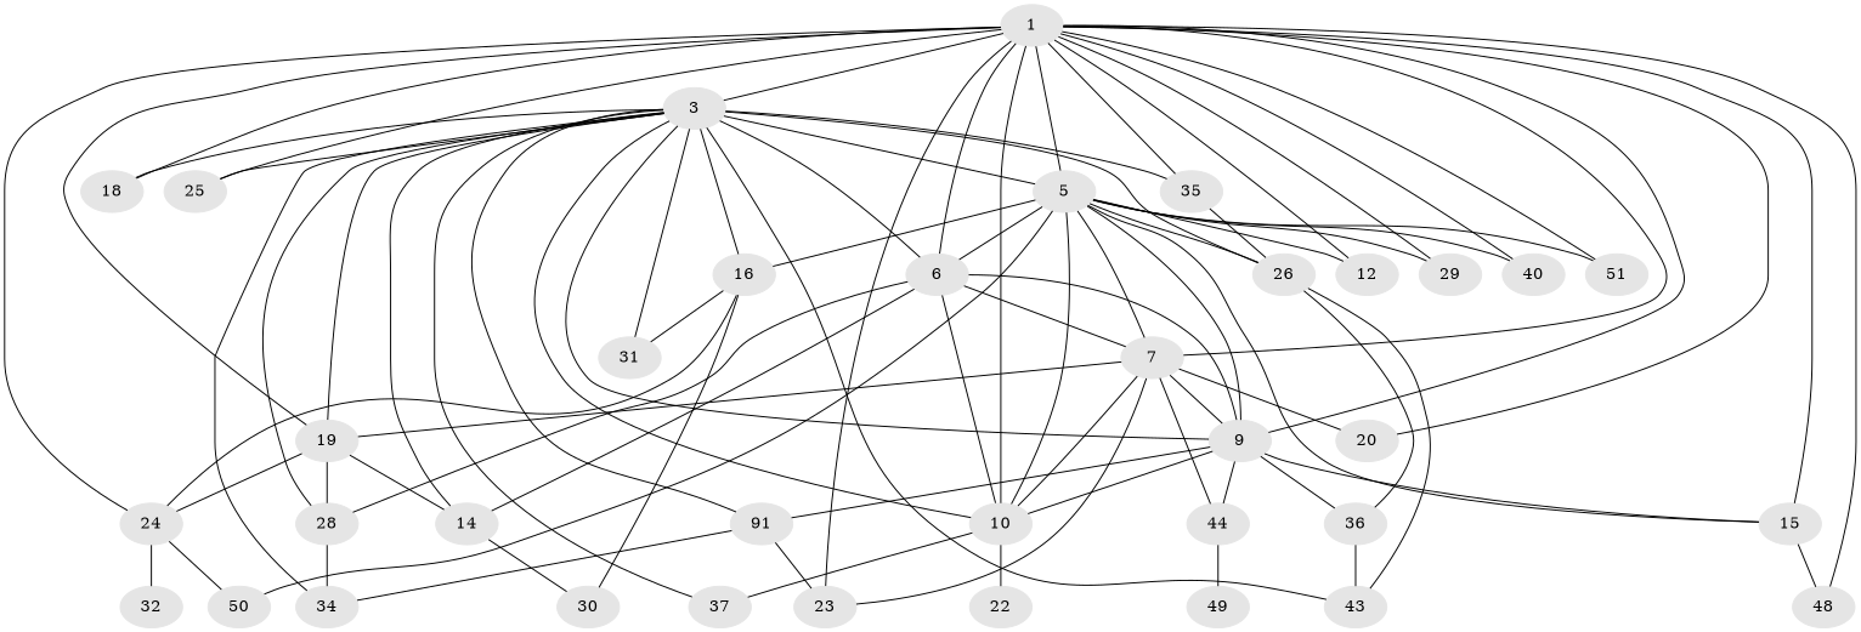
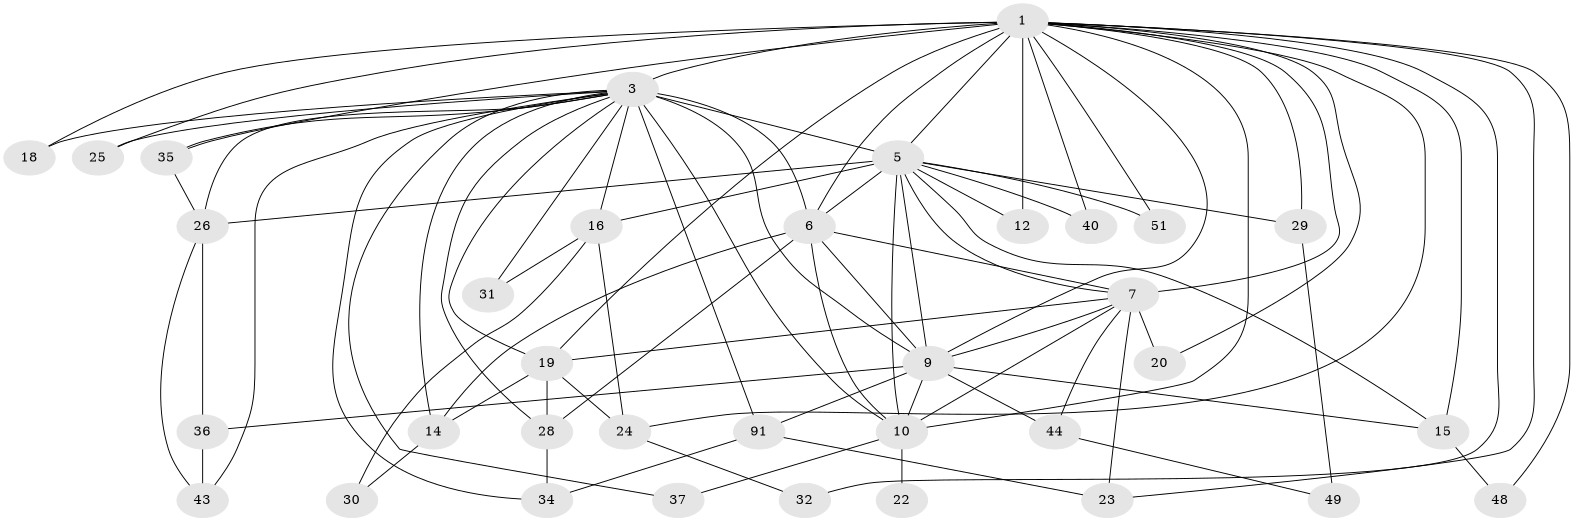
  graph {
    node [color=gray90 style=filled]
    1 [super="+2"]
    3 [super="+4"]
    5 [super="+8"]
    6 [super="+45"]
    7 [super="+39"]
    9 [super="+13"]
    10 [super="+11"]
    12
    15 [super="+17"]
    18 [super="+33"]
    19 [super="+38"]
    20
    23 [super="+27"]
    24
    25
    29
    32
    35
    40
    48
    51
    26 [super="+46"]
    14 [super="+53"]
    16 [super="+47"]
    n25 [label=91]
    28 [super="+41"]
    31
    34 [super="+42"]
    37
    43 [super="+52"]
-   50
    44
    36
    22
    49
    30
    1 -- 3 [weight=4]
    1 -- 5 [weight=4]
    1 -- 6 [weight=3]
    1 -- 7 [weight=2]
    1 -- 9 [weight=2]
    1 -- 10 [weight=3]
    1 -- 12
    1 -- 15
    1 -- 18 [weight=2]
    1 -- 19
    1 -- 20
    1 -- 23
    1 -- 24
    1 -- 25
    1 -- 29
+   1 -- 32
    1 -- 35
    1 -- 40
    1 -- 48
    1 -- 51
    3 -- 5 [weight=4]
    3 -- 6 [weight=2]
    3 -- 9 [weight=2]
    3 -- 10 [weight=2]
    3 -- 18
    3 -- 19 [weight=2]
    3 -- 25
    3 -- 35
    3 -- 26
    3 -- 14
    3 -- 16
    3 -- n25
    3 -- 28
    3 -- 31
    3 -- 34
    3 -- 37
    3 -- 43
    5 -- 6 [weight=2]
    5 -- 7 [weight=3]
    5 -- 9 [weight=2]
    5 -- 10 [weight=2]
    5 -- 12
    5 -- 15
    5 -- 29
    5 -- 40
    5 -- 51
    5 -- 26
    5 -- 16 [weight=2]
-   5 -- 50
    6 -- 7
    6 -- 9
    6 -- 10
    6 -- 14
    6 -- 28
    7 -- 9
    7 -- 10
    7 -- 19
    7 -- 20
    7 -- 23
    7 -- 44
    9 -- 10 [weight=2]
    9 -- 15
    9 -- n25
    9 -- 44
    9 -- 36
    10 -- 37
    10 -- 22
    15 -- 48
    19 -- 24
    19 -- 14
    19 -- 28
    24 -- 32
-   24 -- 50
+   29 -- 49
    35 -- 26
    26 -- 43
    26 -- 36
    14 -- 30
    16 -- 24
    16 -- 31
    16 -- 30
    n25 -- 23
    n25 -- 34
    28 -- 34
    44 -- 49
    36 -- 43
  }
